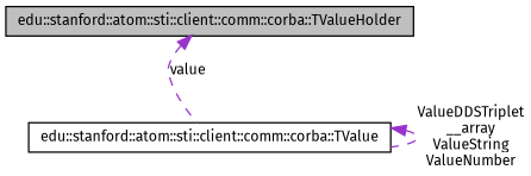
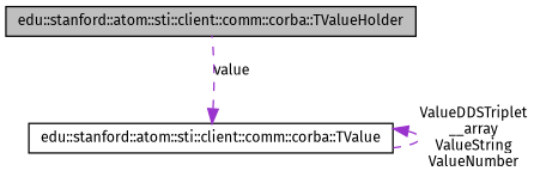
  digraph {
    fontname="Fira Sans"
    node [color=black fontname="Fira Sans" fontsize=10 shape=record style=filled]
    edge [color=darkorchid3 dir=back fontname="Fira Sans" fontsize=10 labelfontname="FreeSans.ttf" labelfontsize=10 style=dashed]
    n1 [fillcolor=grey75 fontcolor=black height=0.2 label="edu::stanford::atom::sti::client::comm::corba::TValueHolder" width=0.4]
    n2 [fillcolor=white height=0.2 label="edu::stanford::atom::sti::client::comm::corba::TValue" width=0.4]
-   n1 -> n2 [label=value]
+   n2 -> n1 [label=value]
    n2 -> n2 [label="ValueDDSTriplet\n__array\nValueString\nValueNumber"]
  }
